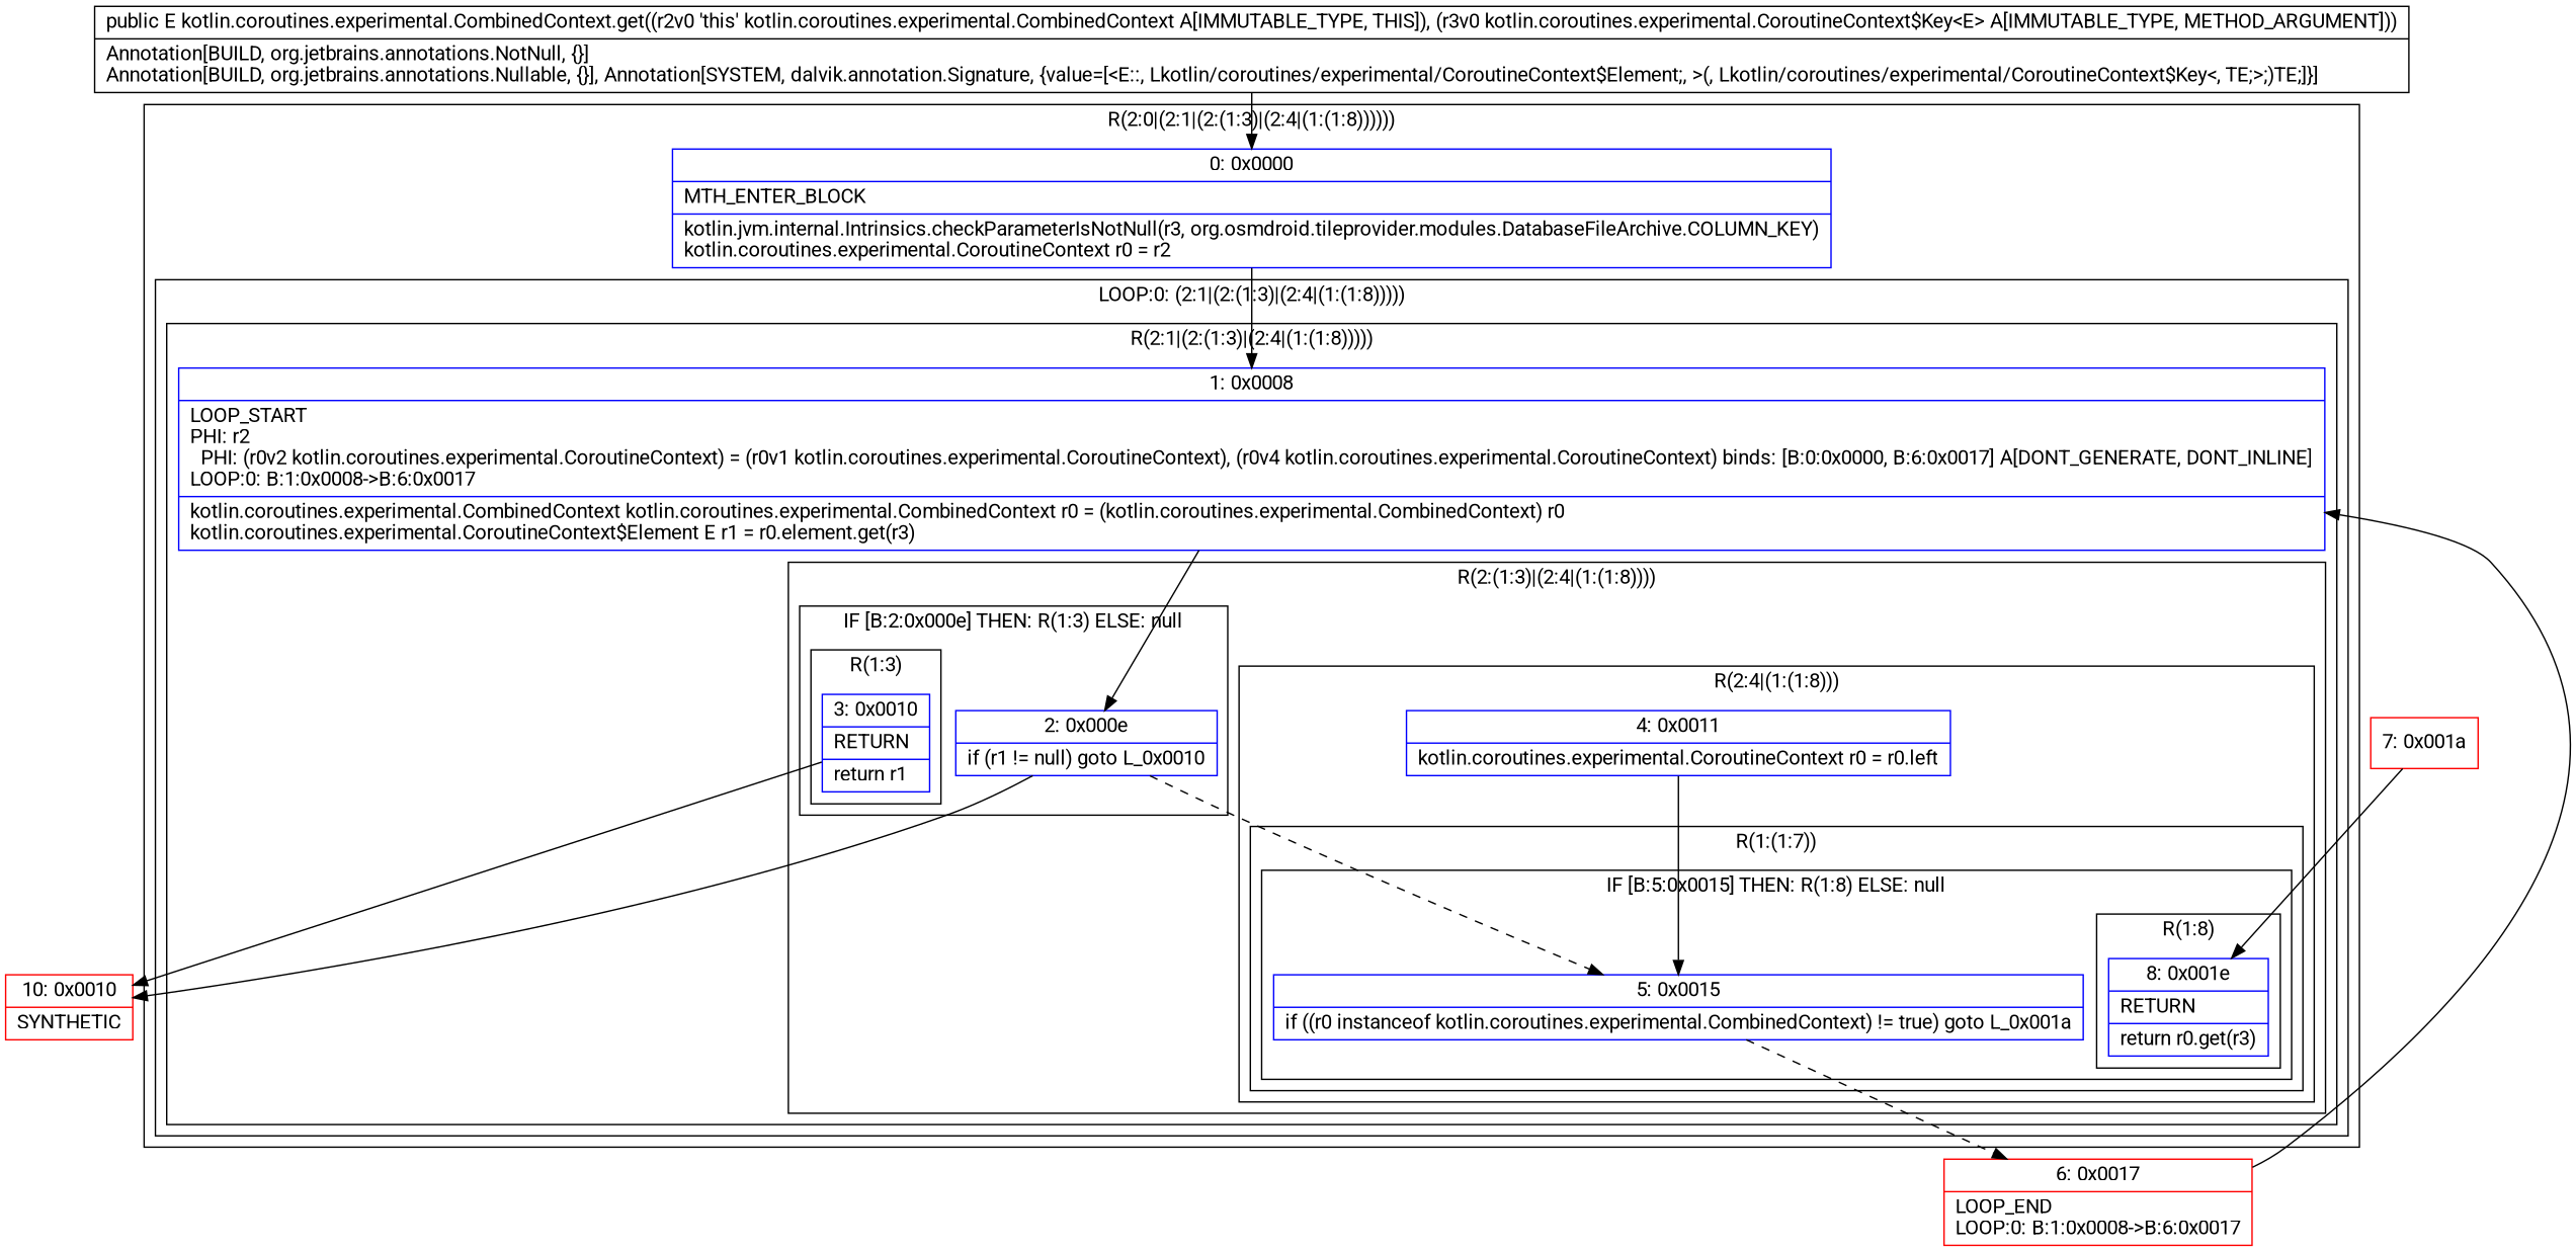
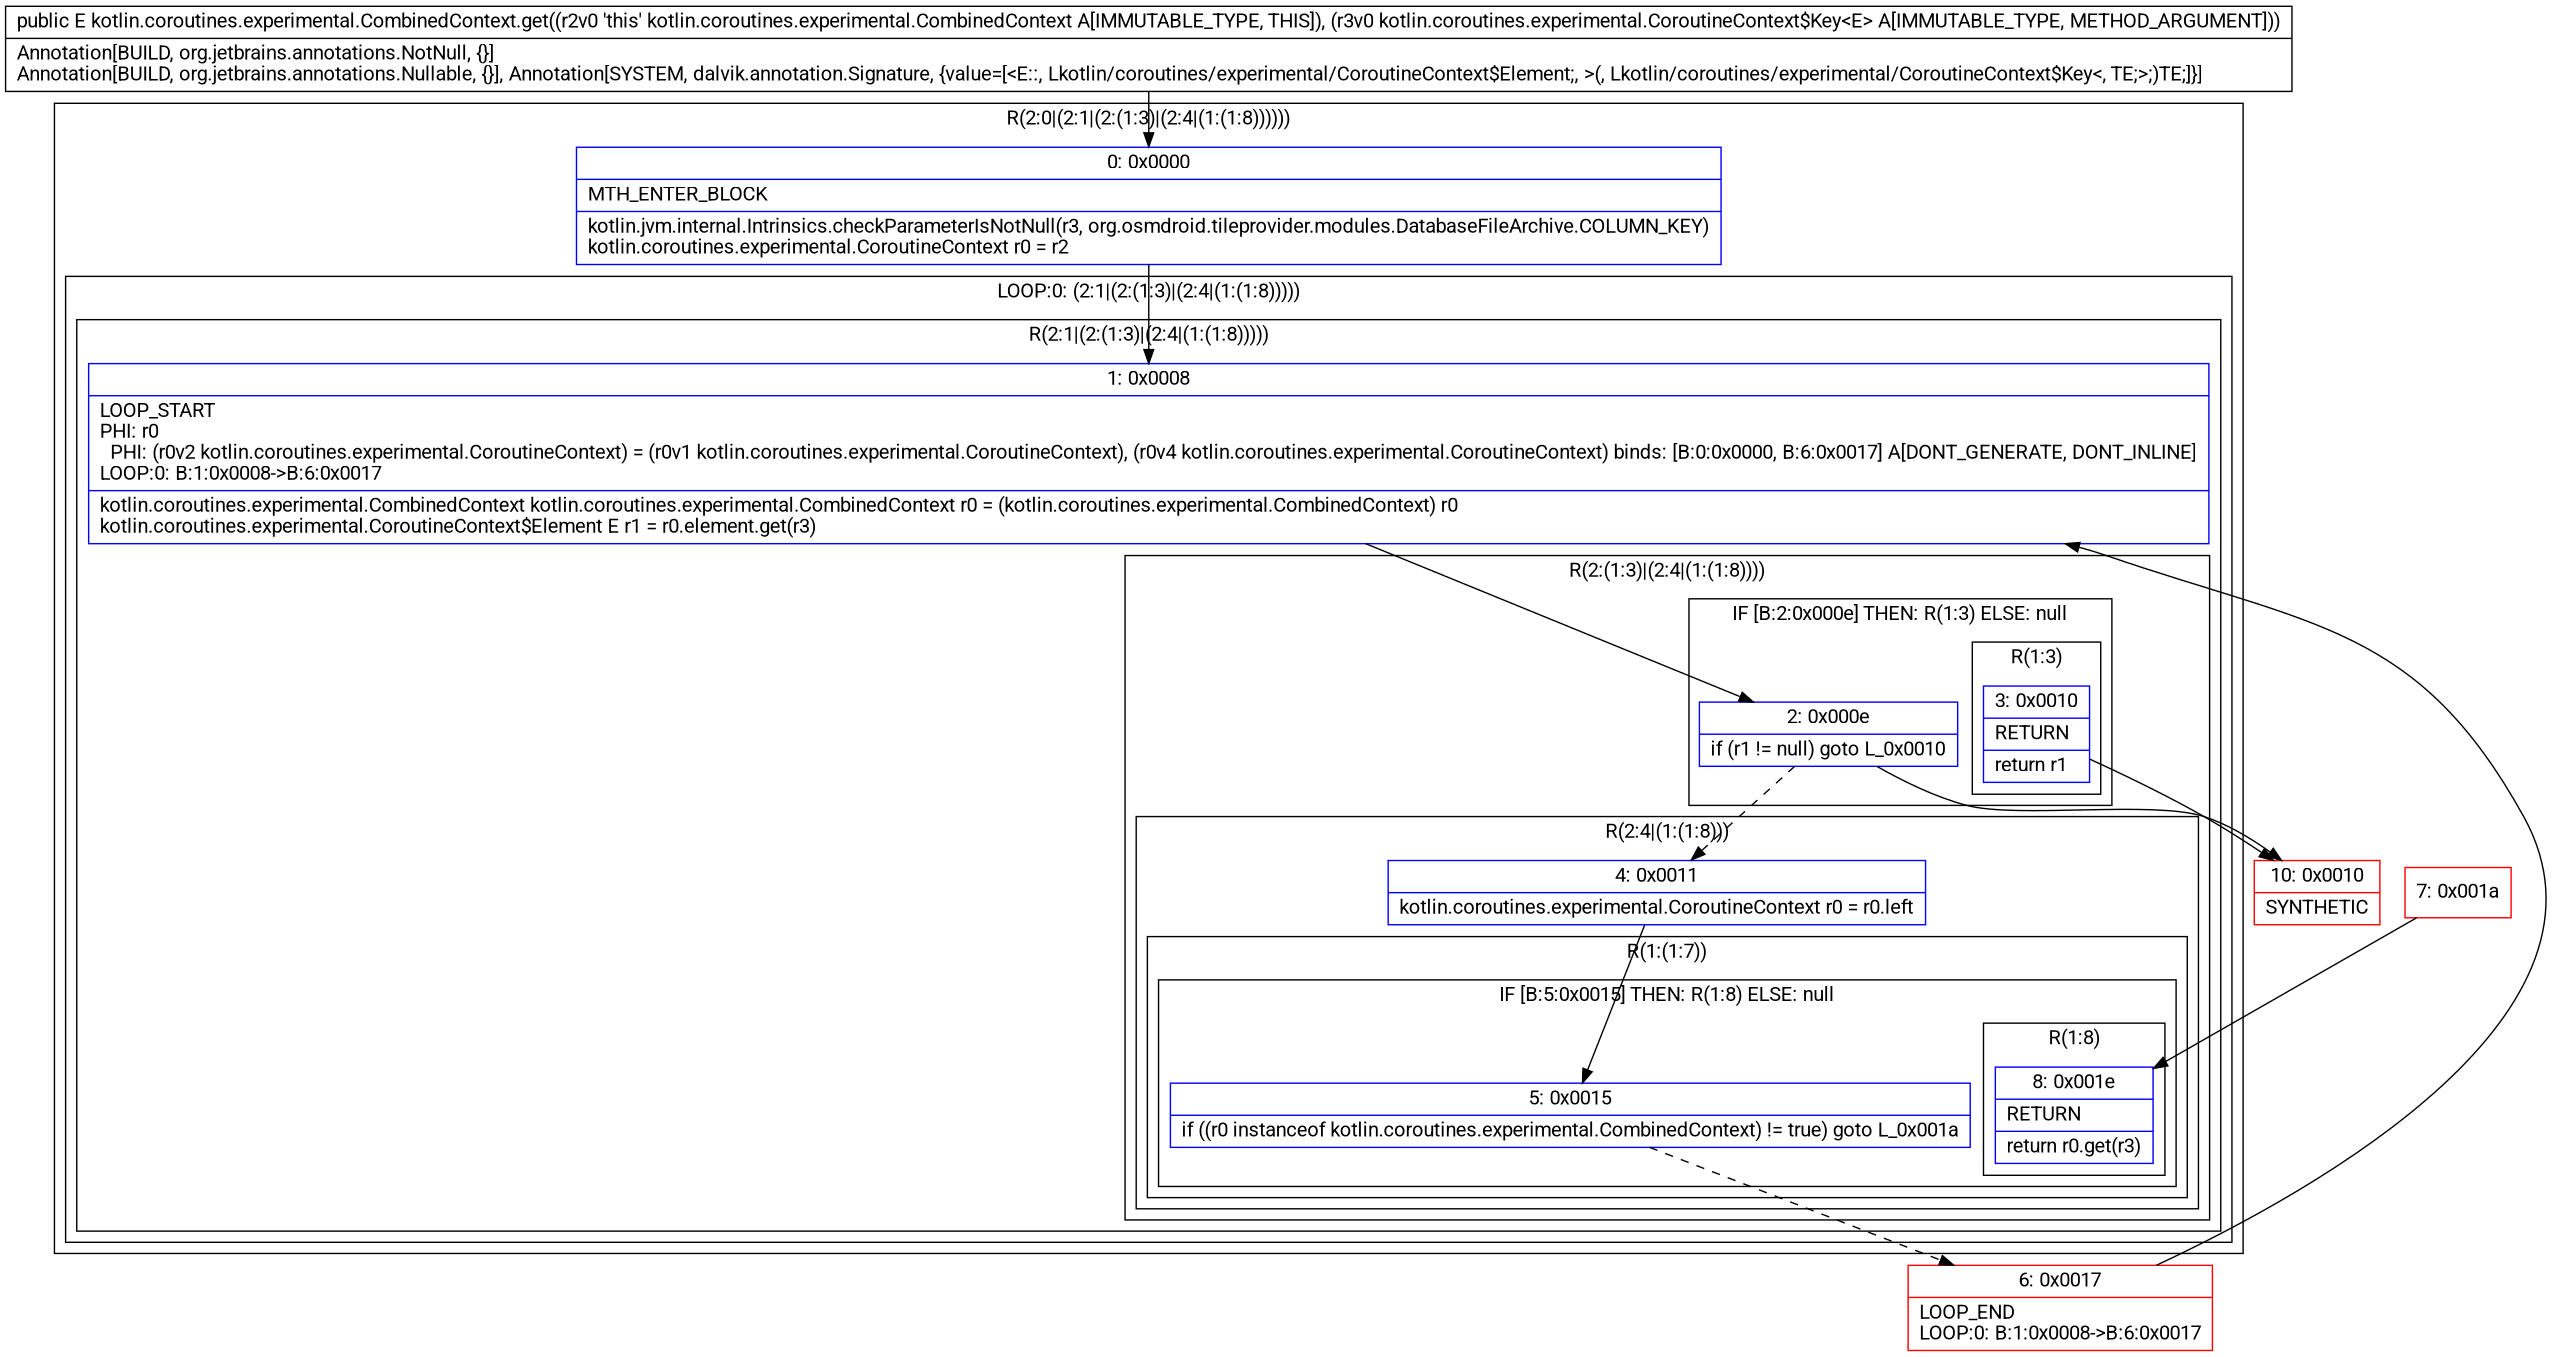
  digraph {
    fontname=Roboto
    node [color=blue fontname=Roboto shape=record]
    edge [fontname=Roboto]
    n1 [label="{3\:\ 0x0010|RETURN\l|return r1\l}"]
    n2 [label="{2\:\ 0x000e|if (r1 != null) goto L_0x0010\l}"]
    n3 [label="{8\:\ 0x001e|RETURN\l|return r0.get(r3)\l}"]
    n4 [label="{5\:\ 0x0015|if ((r0 instanceof kotlin.coroutines.experimental.CombinedContext) != true) goto L_0x001a\l}"]
    n5 [label="{4\:\ 0x0011|kotlin.coroutines.experimental.CoroutineContext r0 = r0.left\l}"]
-   n6 [label="{1\:\ 0x0008|LOOP_START\lPHI: r2 \l  PHI: (r0v2 kotlin.coroutines.experimental.CoroutineContext) = (r0v1 kotlin.coroutines.experimental.CoroutineContext), (r0v4 kotlin.coroutines.experimental.CoroutineContext) binds: [B:0:0x0000, B:6:0x0017] A[DONT_GENERATE, DONT_INLINE]\lLOOP:0: B:1:0x0008\-\>B:6:0x0017\l|kotlin.coroutines.experimental.CombinedContext kotlin.coroutines.experimental.CombinedContext r0 = (kotlin.coroutines.experimental.CombinedContext) r0\lkotlin.coroutines.experimental.CoroutineContext$Element E r1 = r0.element.get(r3)\l}"]
+   n6 [label="{1\:\ 0x0008|LOOP_START\lPHI: r0 \l  PHI: (r0v2 kotlin.coroutines.experimental.CoroutineContext) = (r0v1 kotlin.coroutines.experimental.CoroutineContext), (r0v4 kotlin.coroutines.experimental.CoroutineContext) binds: [B:0:0x0000, B:6:0x0017] A[DONT_GENERATE, DONT_INLINE]\lLOOP:0: B:1:0x0008\-\>B:6:0x0017\l|kotlin.coroutines.experimental.CombinedContext kotlin.coroutines.experimental.CombinedContext r0 = (kotlin.coroutines.experimental.CombinedContext) r0\lkotlin.coroutines.experimental.CoroutineContext$Element E r1 = r0.element.get(r3)\l}"]
    n7 [label="{0\:\ 0x0000|MTH_ENTER_BLOCK\l|kotlin.jvm.internal.Intrinsics.checkParameterIsNotNull(r3, org.osmdroid.tileprovider.modules.DatabaseFileArchive.COLUMN_KEY)\lkotlin.coroutines.experimental.CoroutineContext r0 = r2\l}"]
    n8 [color=red label="{10\:\ 0x0010|SYNTHETIC\l}"]
    n9 [color=red label="{6\:\ 0x0017|LOOP_END\lLOOP:0: B:1:0x0008\-\>B:6:0x0017\l}"]
    n10 [color=red label="{7\:\ 0x001a}"]
    n11 [label="{public E kotlin.coroutines.experimental.CombinedContext.get((r2v0 'this' kotlin.coroutines.experimental.CombinedContext A[IMMUTABLE_TYPE, THIS]), (r3v0 kotlin.coroutines.experimental.CoroutineContext$Key\<E\> A[IMMUTABLE_TYPE, METHOD_ARGUMENT]))  | Annotation[BUILD, org.jetbrains.annotations.NotNull, \{\}]\lAnnotation[BUILD, org.jetbrains.annotations.Nullable, \{\}], Annotation[SYSTEM, dalvik.annotation.Signature, \{value=[\<E::, Lkotlin\/coroutines\/experimental\/CoroutineContext$Element;, \>(, Lkotlin\/coroutines\/experimental\/CoroutineContext$Key\<, TE;\>;)TE;]\}]\l}" color=""]
    subgraph cluster_1 {
      label="R(2:0|(2:1|(2:(1:3)|(2:4|(1:(1:8))))))"
      n7
      subgraph cluster_2 {
        label="LOOP:0: (2:1|(2:(1:3)|(2:4|(1:(1:8)))))"
        subgraph cluster_3 {
          label="R(2:1|(2:(1:3)|(2:4|(1:(1:8)))))"
          n6
          subgraph cluster_4 {
            label="R(2:(1:3)|(2:4|(1:(1:8))))"
            subgraph cluster_5 {
              label="IF [B:2:0x000e] THEN: R(1:3) ELSE: null"
              n2
              subgraph cluster_6 {
                label="R(1:3)"
                n1
              }
            }
            subgraph cluster_7 {
              label="R(2:4|(1:(1:8)))"
              n5
              subgraph cluster_8 {
                label="R(1:(1:7))"
                subgraph cluster_9 {
                  label="IF [B:5:0x0015] THEN: R(1:8) ELSE: null"
                  n4
                  subgraph cluster_10 {
                    label="R(1:8)"
                    n3
                  }
                }
              }
            }
          }
        }
      }
    }
    n1 -> n8
-   n2 -> n4 [style=dashed]
+   n2 -> n5 [style=dashed]
    n2 -> n8
    n4 -> n9 [style=dashed]
    n5 -> n4
    n6 -> n2
    n7 -> n6
    n9 -> n6
    n10 -> n3
    n11 -> n7
  }
